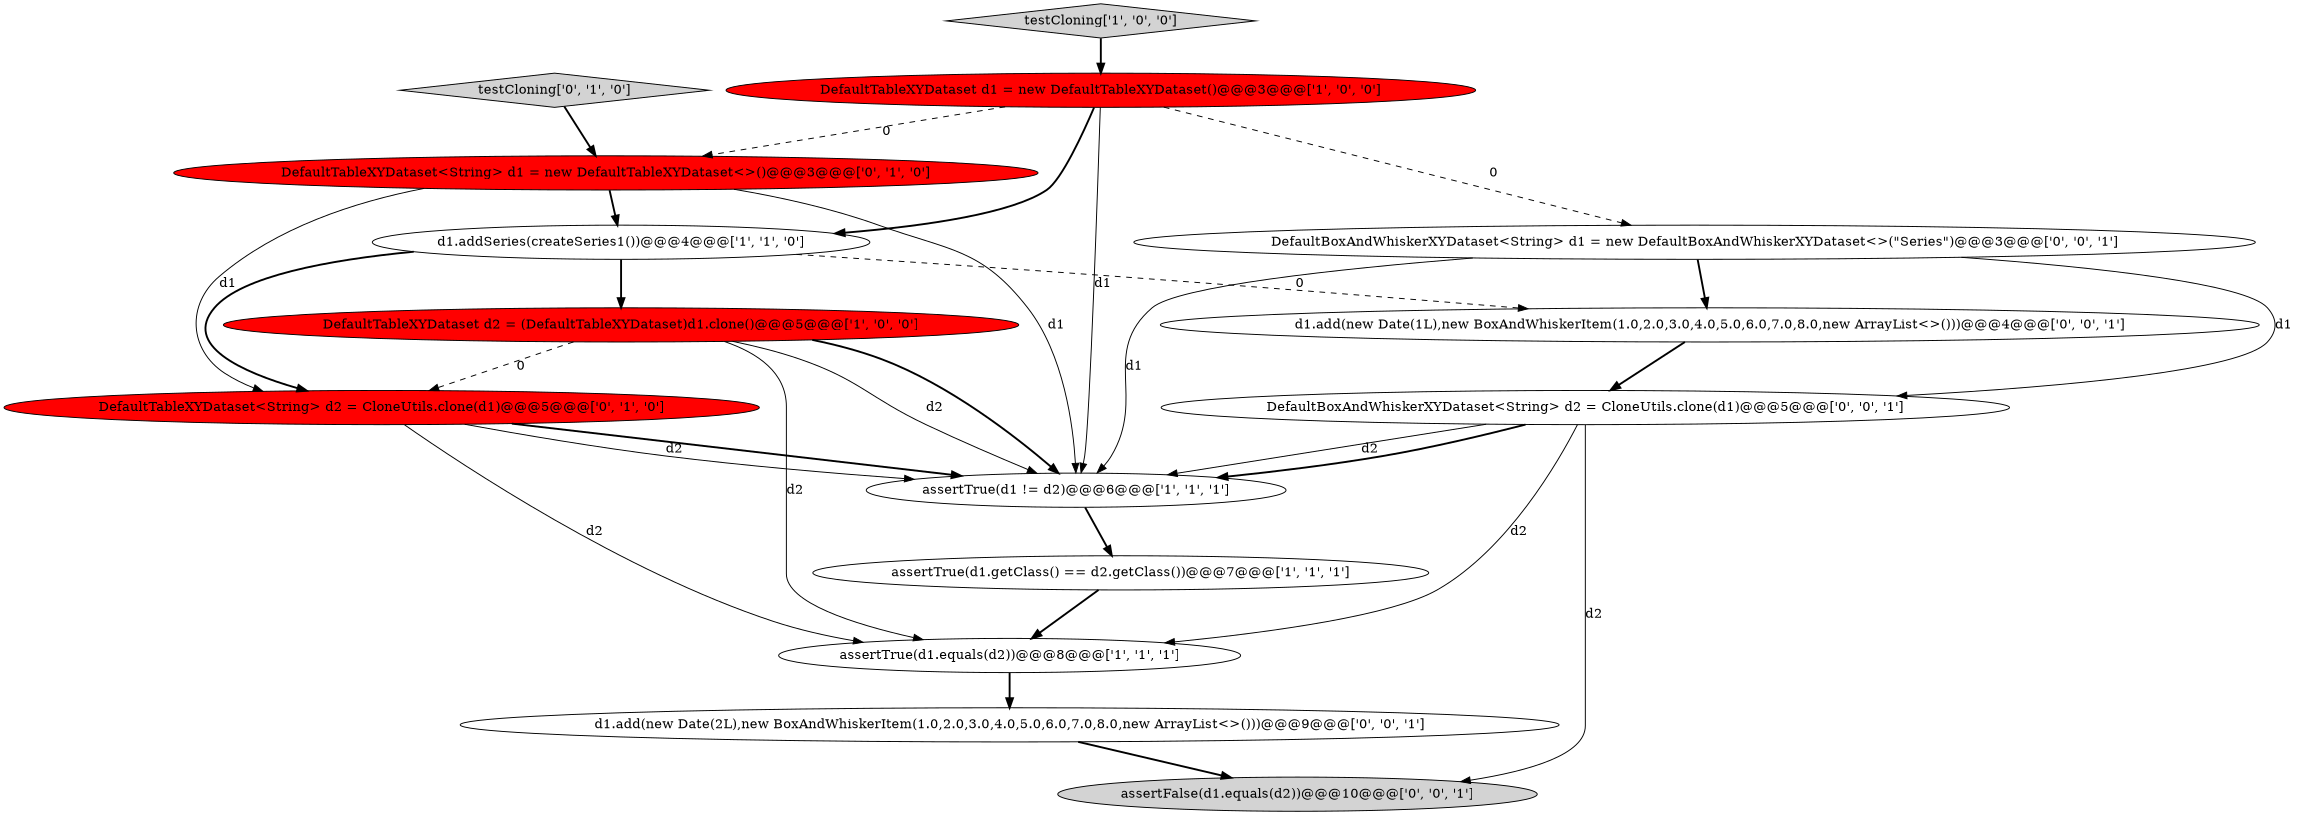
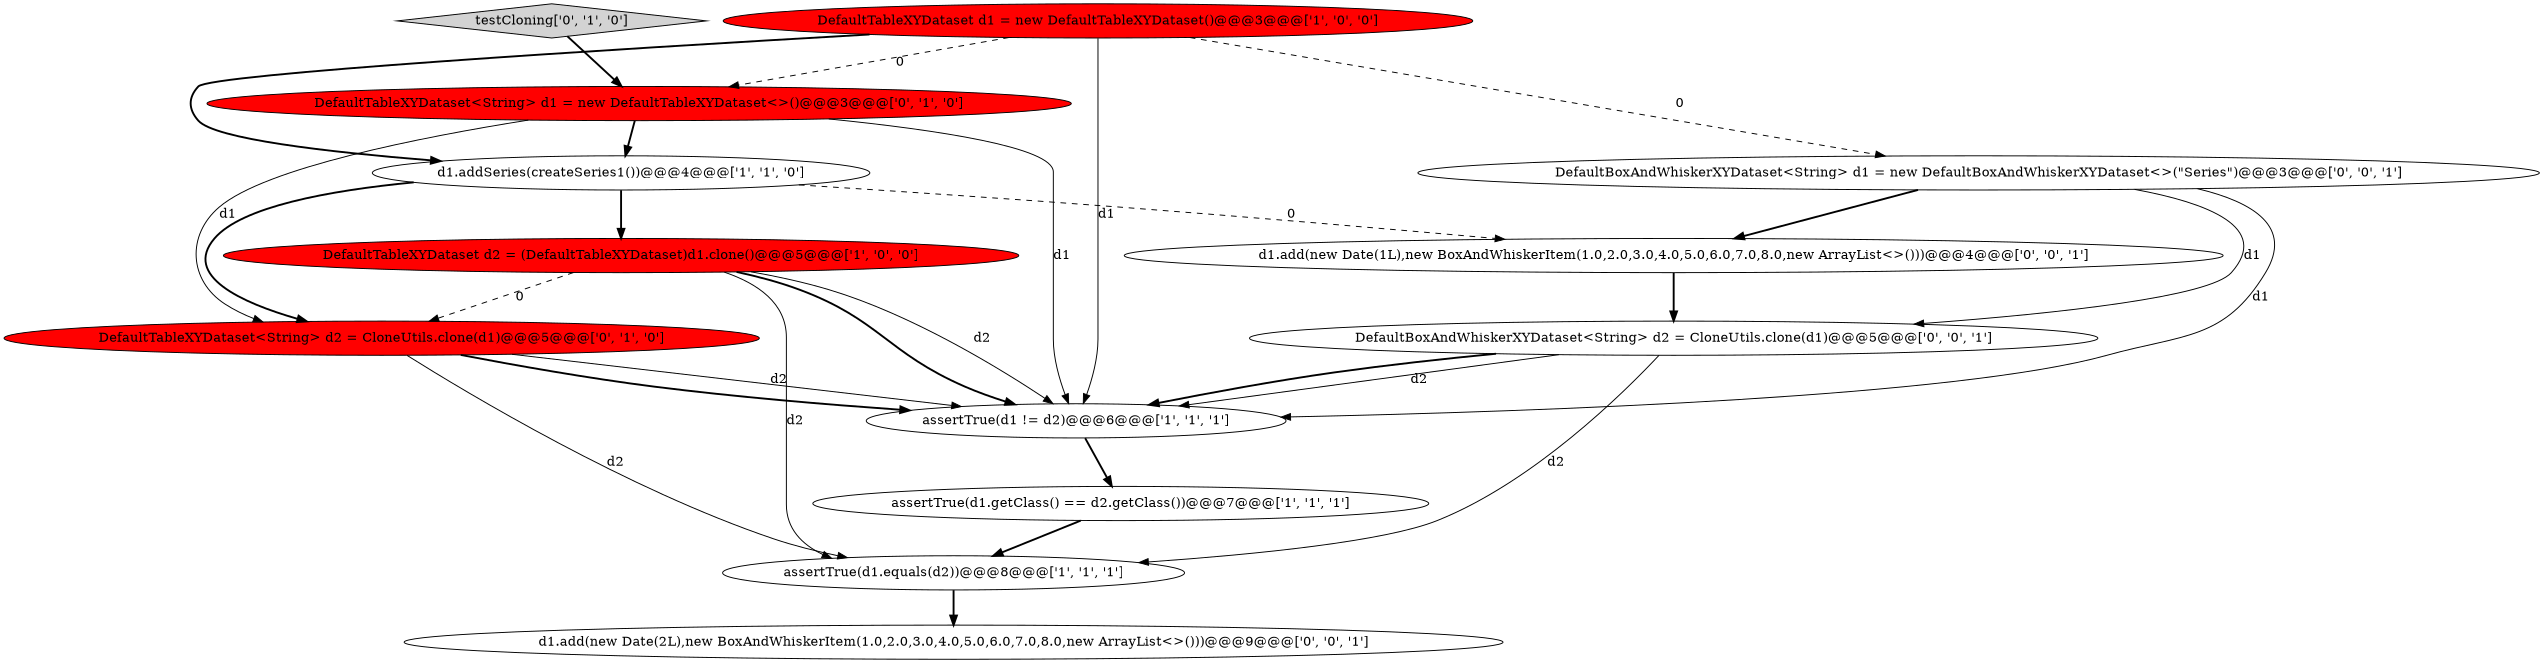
  digraph {
    node [fillcolor=white shape=ellipse style=filled]
    edge [style=bold]
    n1 [fillcolor=red label="DefaultTableXYDataset d2 = (DefaultTableXYDataset)d1.clone()@@@5@@@['1', '0', '0']"]
    n2 [label="assertTrue(d1.equals(d2))@@@8@@@['1', '1', '1']"]
    n3 [fillcolor=red label="DefaultTableXYDataset<String> d2 = CloneUtils.clone(d1)@@@5@@@['0', '1', '0']"]
    n4 [label="assertTrue(d1 != d2)@@@6@@@['1', '1', '1']"]
    n5 [label="d1.add(new Date(2L),new BoxAndWhiskerItem(1.0,2.0,3.0,4.0,5.0,6.0,7.0,8.0,new ArrayList<>()))@@@9@@@['0', '0', '1']"]
    n6 [label="assertTrue(d1.getClass() == d2.getClass())@@@7@@@['1', '1', '1']"]
-   n7 [fillcolor=lightgray label="testCloning['1', '0', '0']" shape=diamond]
    n8 [fillcolor=red label="DefaultTableXYDataset d1 = new DefaultTableXYDataset()@@@3@@@['1', '0', '0']"]
    n9 [fillcolor=red label="DefaultTableXYDataset<String> d1 = new DefaultTableXYDataset<>()@@@3@@@['0', '1', '0']"]
    n10 [label="DefaultBoxAndWhiskerXYDataset<String> d1 = new DefaultBoxAndWhiskerXYDataset<>(\"Series\")@@@3@@@['0', '0', '1']"]
    n11 [label="d1.addSeries(createSeries1())@@@4@@@['1', '1', '0']"]
    n12 [label="DefaultBoxAndWhiskerXYDataset<String> d2 = CloneUtils.clone(d1)@@@5@@@['0', '0', '1']"]
-   n13 [fillcolor=lightgray label="assertFalse(d1.equals(d2))@@@10@@@['0', '0', '1']"]
    n14 [fillcolor=lightgray label="testCloning['0', '1', '0']" shape=diamond]
    n15 [label="d1.add(new Date(1L),new BoxAndWhiskerItem(1.0,2.0,3.0,4.0,5.0,6.0,7.0,8.0,new ArrayList<>()))@@@4@@@['0', '0', '1']"]
    n1 -> n2 [label=d2 style=solid]
    n1 -> n3 [label=0 style=dashed]
    n1 -> n4
    n1 -> n4 [label=d2 style=solid]
    n2 -> n5
    n3 -> n2 [label=d2 style=solid]
    n3 -> n4
    n3 -> n4 [label=d2 style=solid]
    n4 -> n6
-   n5 -> n13
    n6 -> n2
-   n7 -> n8
    n8 -> n4 [label=d1 style=solid]
    n8 -> n9 [label=0 style=dashed]
    n8 -> n10 [label=0 style=dashed]
    n8 -> n11
    n9 -> n3 [label=d1 style=solid]
    n9 -> n4 [label=d1 style=solid]
    n9 -> n11
    n10 -> n4 [label=d1 style=solid]
    n10 -> n12 [label=d1 style=solid]
    n10 -> n15
    n11 -> n1
    n11 -> n3
    n11 -> n15 [label=0 style=dashed]
    n12 -> n2 [label=d2 style=solid]
    n12 -> n4 [label=d2 style=solid]
    n12 -> n4
-   n12 -> n13 [label=d2 style=solid]
    n14 -> n9
    n15 -> n12
  }
